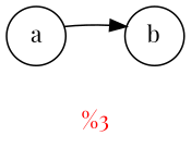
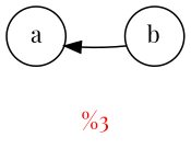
  digraph {
    fontcolor=red
    label="\G"
    rankdir=LR
    fontname="Playfair Display"
    node [shape=circle fontname="Playfair Display"]
    a
    b
-   b -> a [dir=back fontname="Playfair Display"]
+   a -> b [dir=back fontname="Playfair Display"]
  }
